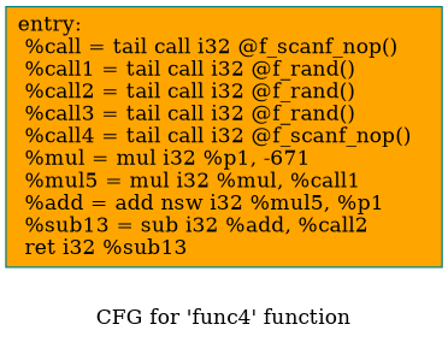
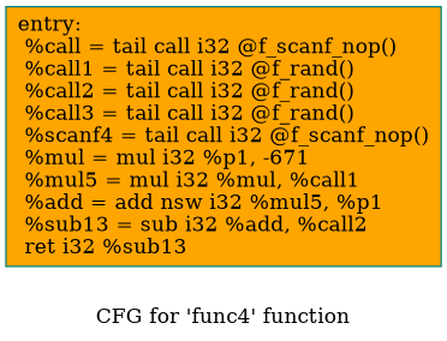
  digraph {
    label="CFG for 'func4' function"
-   n1 [label="{entry:\l  %call = tail call i32 @f_scanf_nop()\l  %call1 = tail call i32 @f_rand()\l  %call2 = tail call i32 @f_rand()\l  %call3 = tail call i32 @f_rand()\l  %call4 = tail call i32 @f_scanf_nop()\l  %mul = mul i32 %p1, -671\l  %mul5 = mul i32 %mul, %call1\l  %add = add nsw i32 %mul5, %p1\l  %sub13 = sub i32 %add, %call2\l  ret i32 %sub13\l}" shape=record style=filled fillcolor=orange color=teal]
+   n1 [label="{entry:\l  %call = tail call i32 @f_scanf_nop()\l  %call1 = tail call i32 @f_rand()\l  %call2 = tail call i32 @f_rand()\l  %call3 = tail call i32 @f_rand()\l  %scanf4 = tail call i32 @f_scanf_nop()\l  %mul = mul i32 %p1, -671\l  %mul5 = mul i32 %mul, %call1\l  %add = add nsw i32 %mul5, %p1\l  %sub13 = sub i32 %add, %call2\l  ret i32 %sub13\l}" shape=record style=filled fillcolor=orange color=teal]
  }
